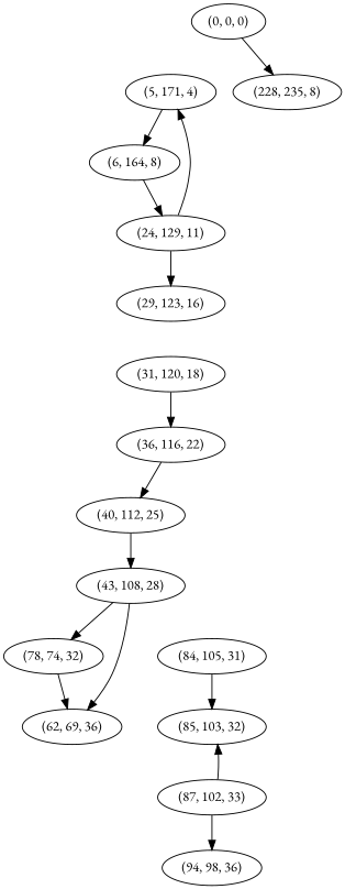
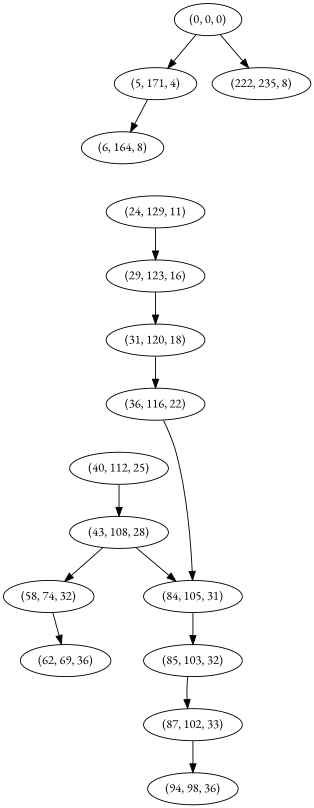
  digraph {
    fontname="EB Garamond"
    node [fontname="EB Garamond"]
    edge [fontname="EB Garamond"]
    "(0, 0, 0)"
    "(5, 171, 4)"
-   "(228, 235, 8)"
+   "(228, 235, 8)" [label="(222, 235, 8)"]
    n4 [label="(6, 164, 8)"]
    "(24, 129, 11)"
    "(29, 123, 16)"
    "(31, 120, 18)"
    "(36, 116, 22)"
    "(40, 112, 25)"
    "(43, 108, 28)"
-   "(58, 74, 32)" [label="(78, 74, 32)"]
+   "(58, 74, 32)"
    "(84, 105, 31)"
    "(62, 69, 36)"
    "(85, 103, 32)"
    "(87, 102, 33)"
    n16 [label="(94, 98, 36)"]
-   "(24, 129, 11)" -> "(5, 171, 4)"
+   "(0, 0, 0)" -> "(5, 171, 4)"
    "(0, 0, 0)" -> "(228, 235, 8)"
    "(5, 171, 4)" -> n4
-   n4 -> "(24, 129, 11)"
    "(24, 129, 11)" -> "(29, 123, 16)"
+   "(29, 123, 16)" -> "(31, 120, 18)"
    "(31, 120, 18)" -> "(36, 116, 22)"
-   "(36, 116, 22)" -> "(40, 112, 25)"
+   "(36, 116, 22)" -> "(84, 105, 31)"
    "(40, 112, 25)" -> "(43, 108, 28)"
    "(43, 108, 28)" -> "(58, 74, 32)"
-   "(43, 108, 28)" -> "(62, 69, 36)"
+   "(43, 108, 28)" -> "(84, 105, 31)"
    "(58, 74, 32)" -> "(62, 69, 36)"
    "(84, 105, 31)" -> "(85, 103, 32)"
-   "(87, 102, 33)" -> "(85, 103, 32)"
+   "(85, 103, 32)" -> "(87, 102, 33)"
    "(87, 102, 33)" -> n16
  }
